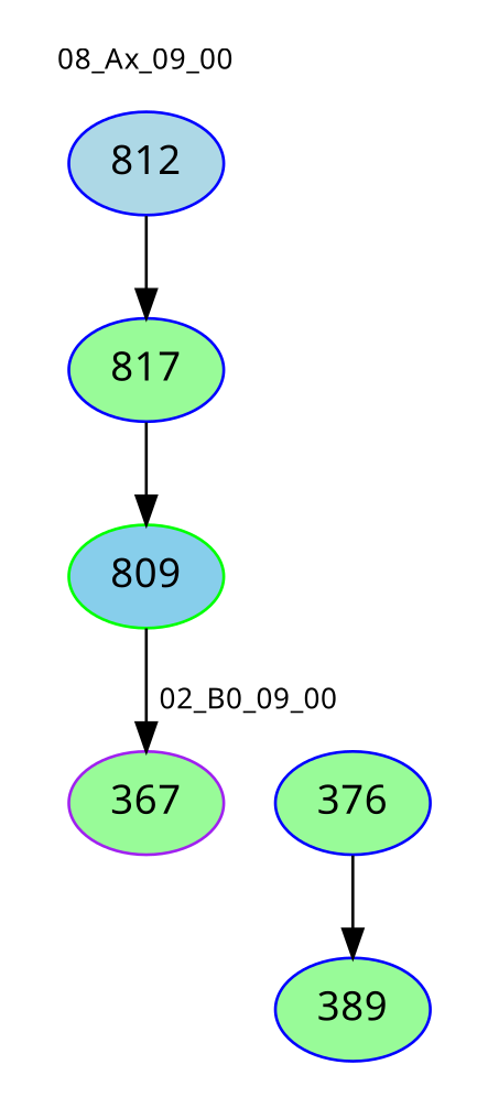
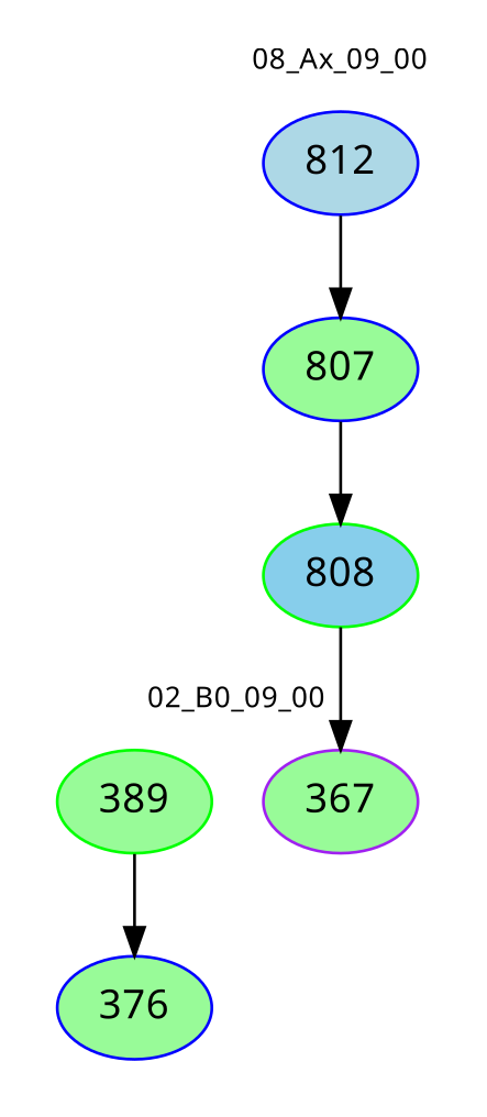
  digraph {
    fontname="Noto Sans"
    node [color=blue fillcolor=palegreen fontname="Noto Sans" style=filled]
    edge [color=black fontname="Noto Sans"]
-   n1 [label=817]
+   n1 [label=807]
    n2 [fillcolor=lightblue label=812]
-   n3 [color=green fillcolor=skyblue label=809]
+   n3 [color=green fillcolor=skyblue label=808]
    n4 [label=376]
    n5 [color=purple label=367]
-   n6 [label=389]
+   n6 [color=green label=389]
    subgraph cluster_1 {
      color=white
      fontsize=10
      label="08_Ax_09_00"
      n1
      n2
      n3
    }
    subgraph cluster_2 {
      color=white
      fontsize=10
      label="02_B0_09_00"
      n4
      n5
      n6
    }
    n1 -> n3
    n2 -> n1
    n3 -> n5
-   n4 -> n6
+   n6 -> n4
  }
